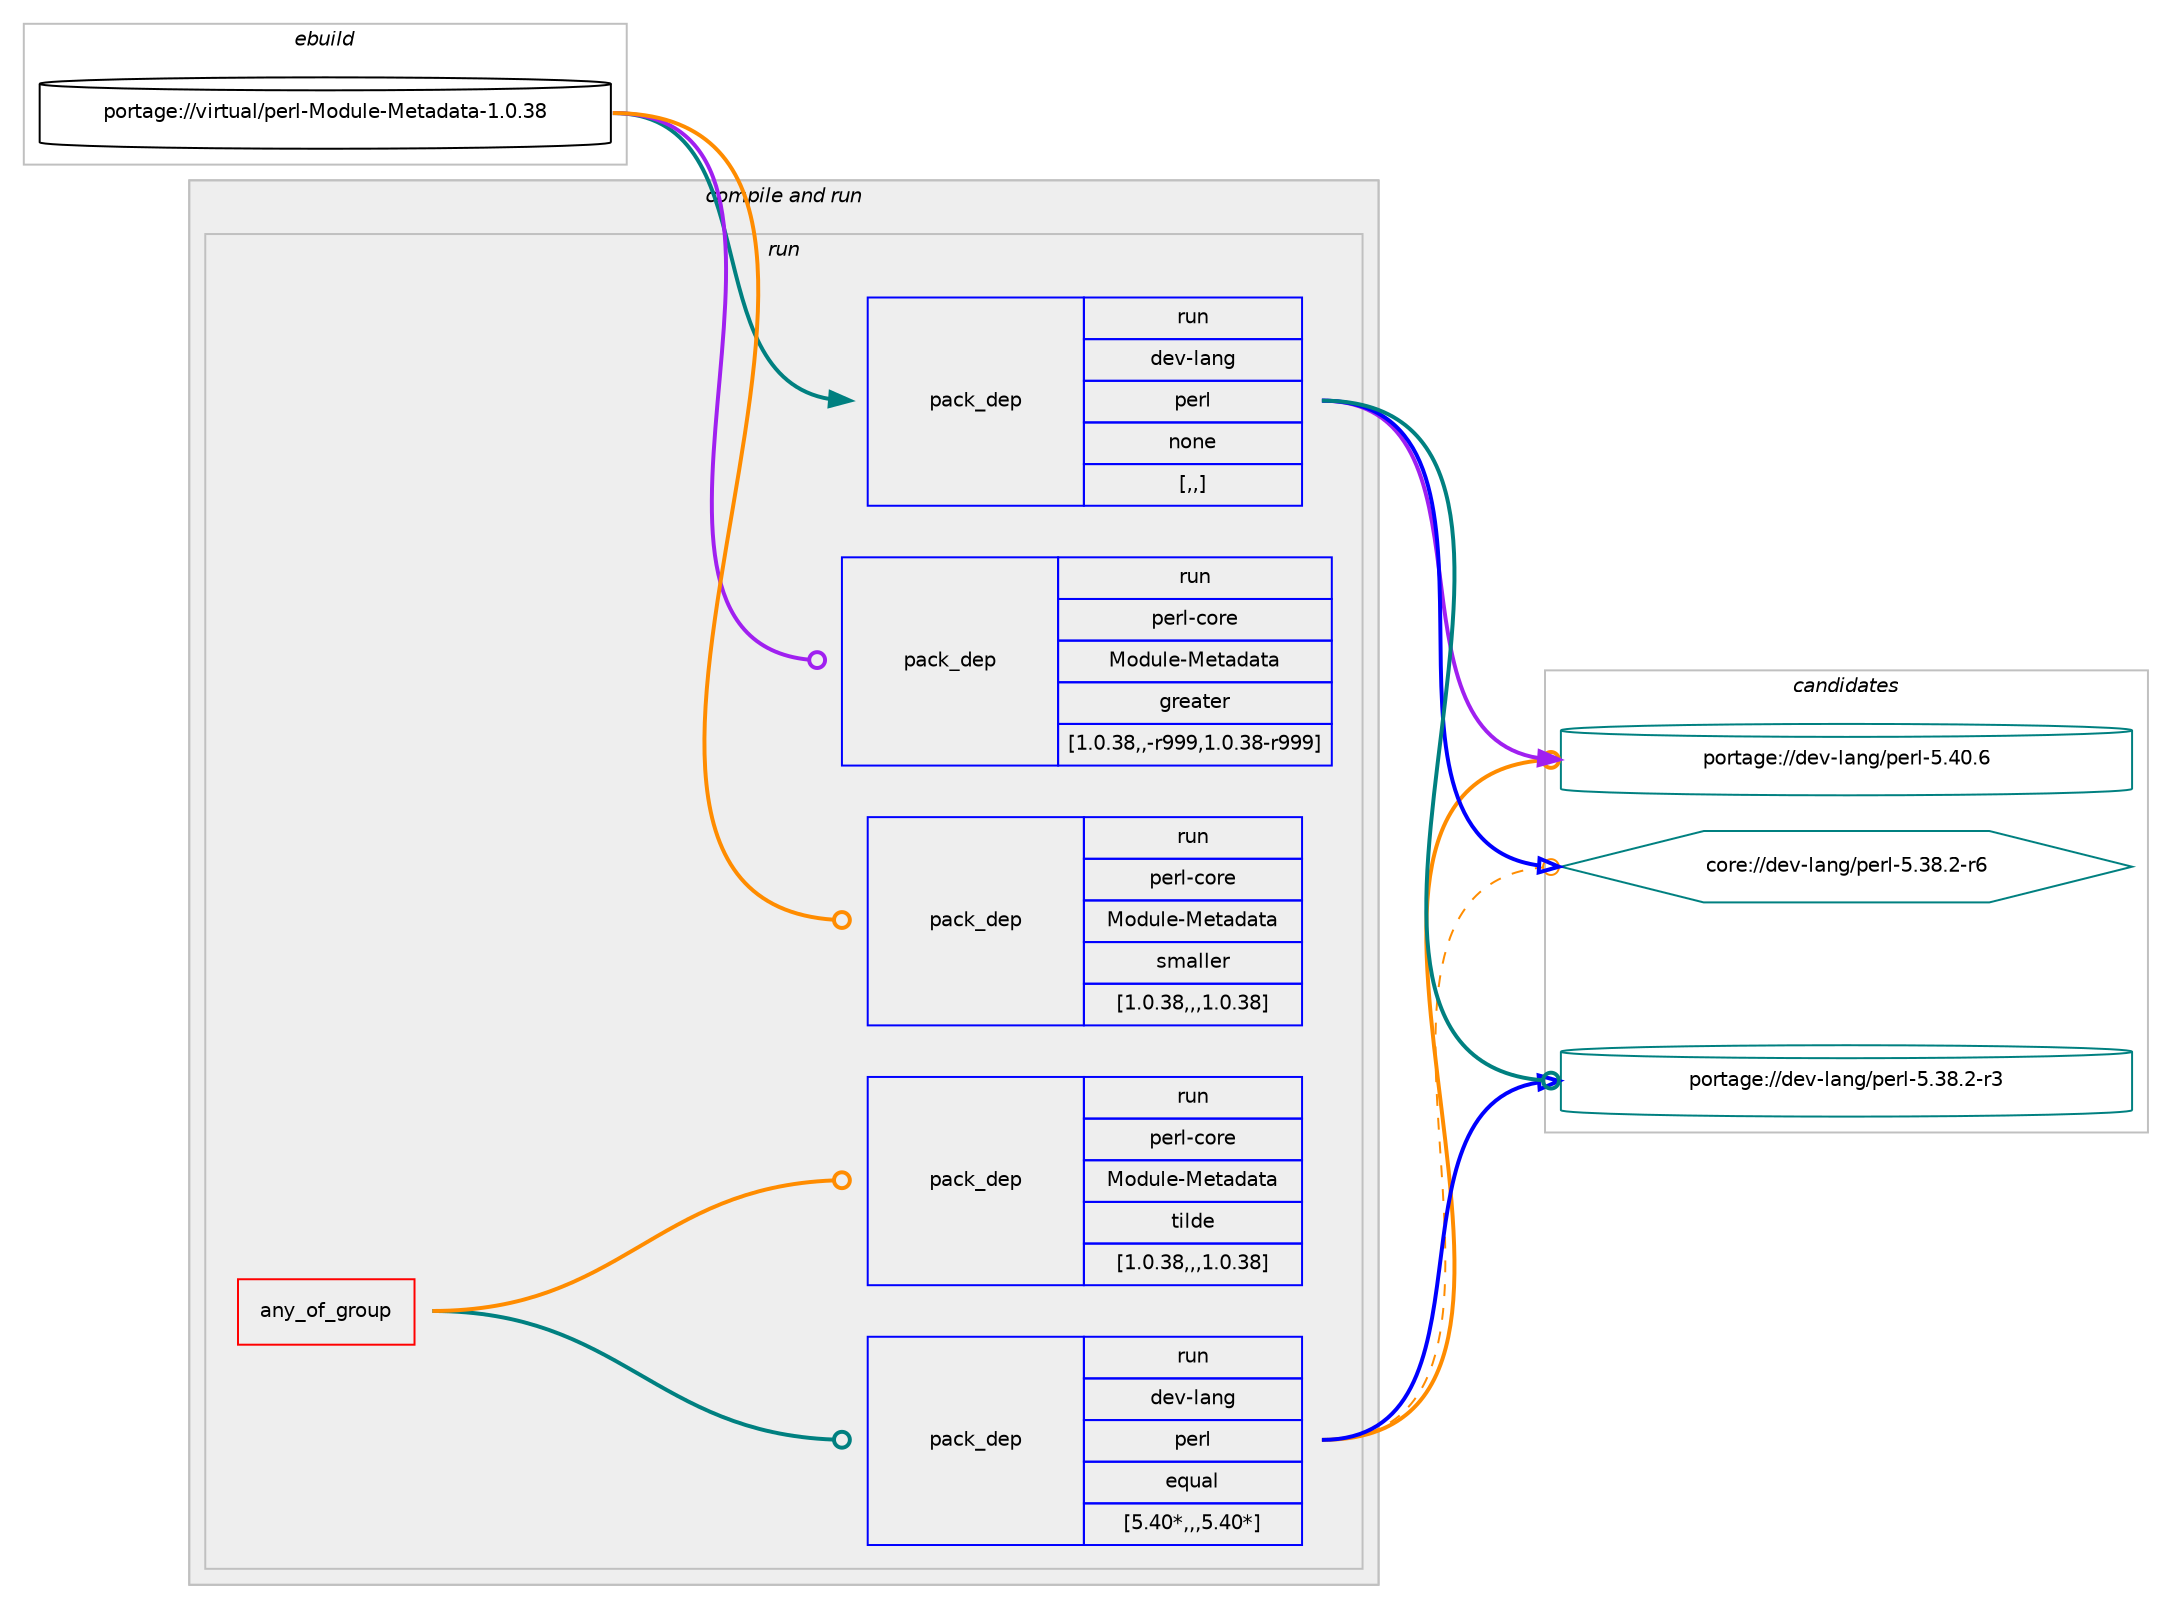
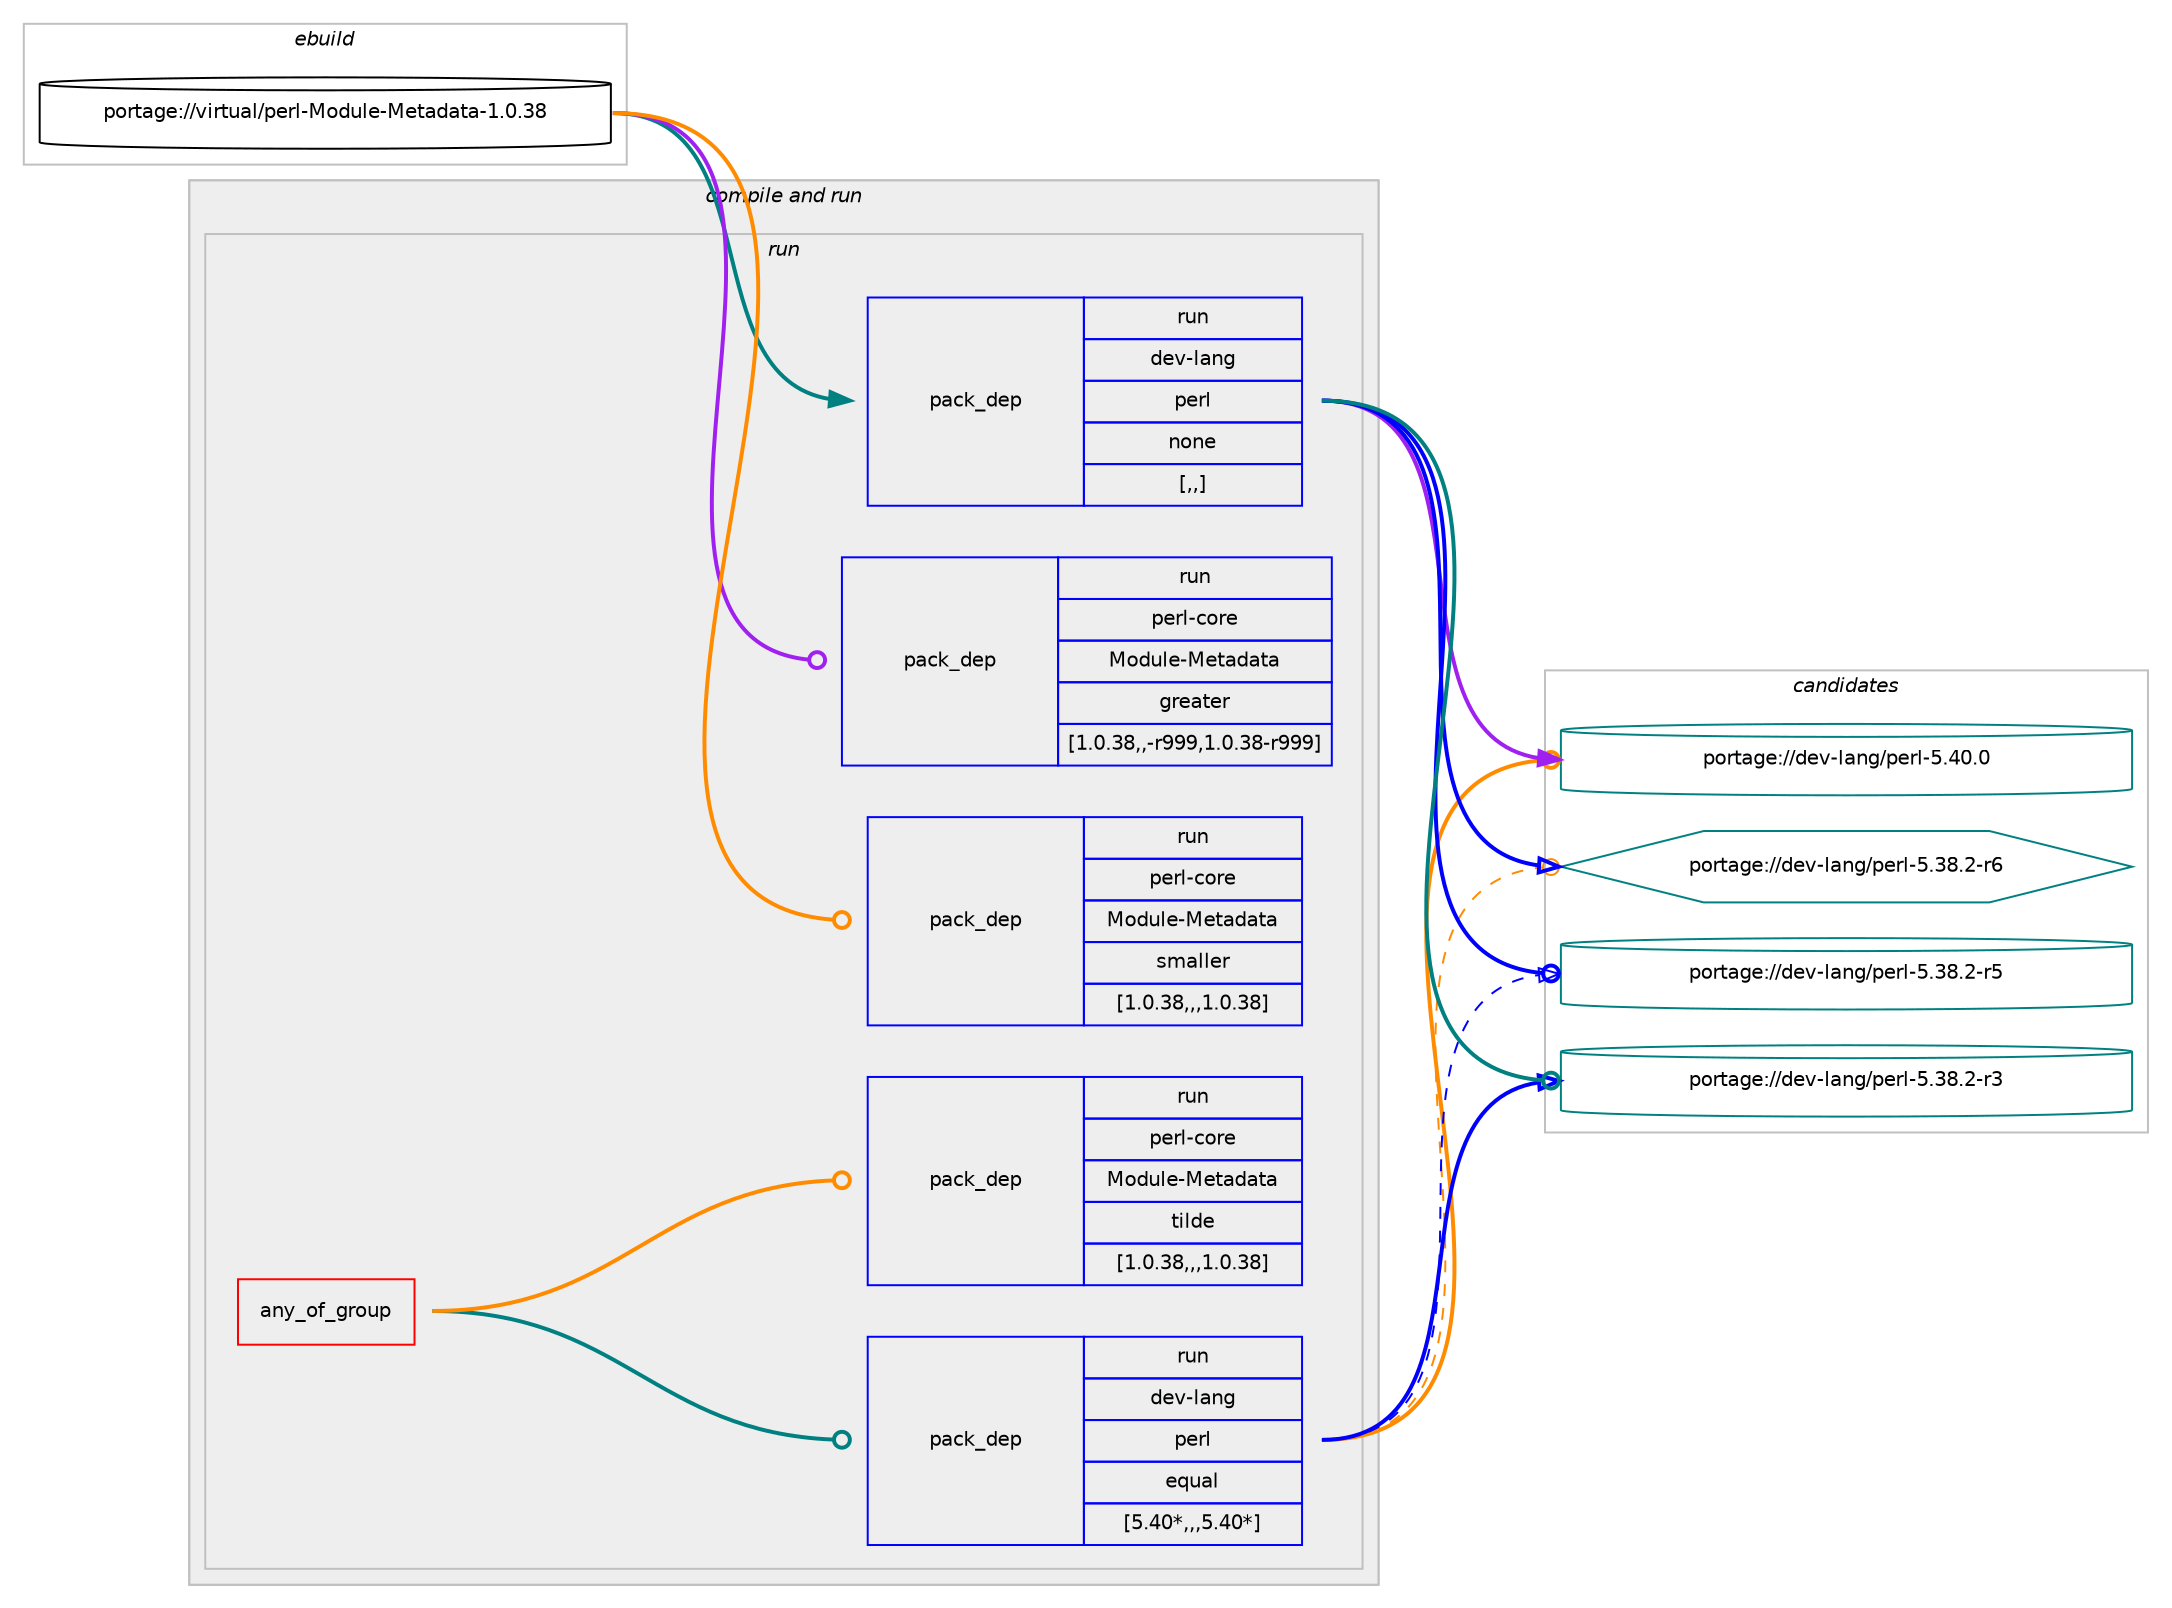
  digraph {
    compound=true
    concentrate=true
    fontname=Helvetica
    fontsize=10
    newrank=true
    rankdir=LR
    ranksep=1.5
    node [color=blue fontname=Helvetica fontsize=10 shape=none]
    edge [arrowhead=odot color=darkorange headport=w style=bold tailport=e weight=100]
    n1 [color=black label="portage://virtual/perl-Module-Metadata-1.0.38" shape=cylinder width=4]
    n2 [label=<<TABLE BORDER="0" CELLBORDER="1" CELLSPACING="0" CELLPADDING="4" WIDTH="220"><TR><TD ROWSPAN="6" CELLPADDING="30">pack_dep</TD></TR><TR><TD WIDTH="110">run</TD></TR><TR><TD>dev-lang</TD></TR><TR><TD>perl</TD></TR><TR><TD>equal</TD></TR><TR><TD>[5.40*,,,5.40*]</TD></TR></TABLE>>]
    n3 [label=<<TABLE BORDER="0" CELLBORDER="1" CELLSPACING="0" CELLPADDING="4" WIDTH="220"><TR><TD ROWSPAN="6" CELLPADDING="30">pack_dep</TD></TR><TR><TD WIDTH="110">run</TD></TR><TR><TD>perl-core</TD></TR><TR><TD>Module-Metadata</TD></TR><TR><TD>tilde</TD></TR><TR><TD>[1.0.38,,,1.0.38]</TD></TR></TABLE>>]
    n4 [color=red label=<<TABLE BORDER="0" CELLBORDER="1" CELLSPACING="0" CELLPADDING="4"><TR><TD CELLPADDING="10">any_of_group</TD></TR></TABLE>>]
    n5 [label=<<TABLE BORDER="0" CELLBORDER="1" CELLSPACING="0" CELLPADDING="4" WIDTH="220"><TR><TD ROWSPAN="6" CELLPADDING="30">pack_dep</TD></TR><TR><TD WIDTH="110">run</TD></TR><TR><TD>dev-lang</TD></TR><TR><TD>perl</TD></TR><TR><TD>none</TD></TR><TR><TD>[,,]</TD></TR></TABLE>>]
    n6 [label=<<TABLE BORDER="0" CELLBORDER="1" CELLSPACING="0" CELLPADDING="4" WIDTH="220"><TR><TD ROWSPAN="6" CELLPADDING="30">pack_dep</TD></TR><TR><TD WIDTH="110">run</TD></TR><TR><TD>perl-core</TD></TR><TR><TD>Module-Metadata</TD></TR><TR><TD>greater</TD></TR><TR><TD>[1.0.38,,-r999,1.0.38-r999]</TD></TR></TABLE>>]
    n7 [label=<<TABLE BORDER="0" CELLBORDER="1" CELLSPACING="0" CELLPADDING="4" WIDTH="220"><TR><TD ROWSPAN="6" CELLPADDING="30">pack_dep</TD></TR><TR><TD WIDTH="110">run</TD></TR><TR><TD>perl-core</TD></TR><TR><TD>Module-Metadata</TD></TR><TR><TD>smaller</TD></TR><TR><TD>[1.0.38,,,1.0.38]</TD></TR></TABLE>>]
-   n8 [color=teal label="portage://dev-lang/perl-5.40.6" shape=cylinder width=4]
-   n9 [color=teal label="core://dev-lang/perl-5.38.2-r6" shape=hexagon width=4]
+   n8 [color=teal label="portage://dev-lang/perl-5.40.0" shape=cylinder width=4]
+   n9 [color=teal label="portage://dev-lang/perl-5.38.2-r6" shape=hexagon width=4]
+   n10 [color=teal label="portage://dev-lang/perl-5.38.2-r5" shape=cylinder width=4]
    n11 [color=teal label="portage://dev-lang/perl-5.38.2-r3" shape=cylinder width=4]
    subgraph cluster_1 {
      color=gray
      label=<<i>ebuild</i>>
      n1
    }
    subgraph cluster_2 {
      color=gray
      label=<<i>dependencies</i>>
      subgraph cluster_3 {
        color=gray
        fillcolor="#eeeeee"
        label=<<i>compile</i>>
        style=filled
      }
      subgraph cluster_4 {
        color=gray
        fillcolor="#eeeeee"
        label=<<i>compile and run</i>>
        style=filled
      }
      subgraph cluster_5 {
        color=gray
        fillcolor="#eeeeee"
        label=<<i>run</i>>
        style=filled
        subgraph sub_6 {
          color=gray
          fillcolor="#eeeeee"
          label=<<i>run</i>>
          style=filled
          n4
          subgraph sub_7 {
            color=gray
            fillcolor="#eeeeee"
            label=<<i>run</i>>
            style=filled
            n2
          }
          subgraph sub_8 {
            color=gray
            fillcolor="#eeeeee"
            label=<<i>run</i>>
            style=filled
            n3
          }
        }
        subgraph sub_9 {
          color=gray
          fillcolor="#eeeeee"
          label=<<i>run</i>>
          style=filled
          n5
        }
        subgraph sub_10 {
          color=gray
          fillcolor="#eeeeee"
          label=<<i>run</i>>
          style=filled
          n6
        }
        subgraph sub_11 {
          color=gray
          fillcolor="#eeeeee"
          label=<<i>run</i>>
          style=filled
          n7
        }
      }
    }
    subgraph cluster_12 {
      color=gray
      label=<<i>candidates</i>>
      rank=same
      subgraph sub_13 {
        color=black
        label=<<i>candidates</i>>
        nodesep=1
        rank=same
        n8
        n9
+       n10
        n11
      }
      subgraph sub_14 {
        color=black
        label=<<i>candidates</i>>
        nodesep=1
        rank=same
      }
      subgraph sub_15 {
        color=black
        label=<<i>candidates</i>>
        nodesep=1
        rank=same
        n8
        n9
+       n10
        n11
      }
      subgraph sub_16 {
        color=black
        label=<<i>candidates</i>>
        nodesep=1
        rank=same
      }
      subgraph sub_17 {
        color=black
        label=<<i>candidates</i>>
        nodesep=1
        rank=same
      }
    }
    n1 -> n5 [arrowhead=normal color=teal weight=20]
    n1 -> n6 [color=purple weight=20]
    n1 -> n7 [weight=20]
    n2 -> n8
    n2 -> n9 [style=dashed]
+   n2 -> n10 [arrowhead=onormal color=blue style=dashed]
    n2 -> n11 [arrowhead=onormal color=blue]
    n4 -> n2 [color=teal weight=20]
    n4 -> n3 [weight=20]
    n5 -> n8 [arrowhead=normal color=purple]
    n5 -> n9 [arrowhead=onormal color=blue]
+   n5 -> n10 [color=blue]
    n5 -> n11 [color=teal]
  }
